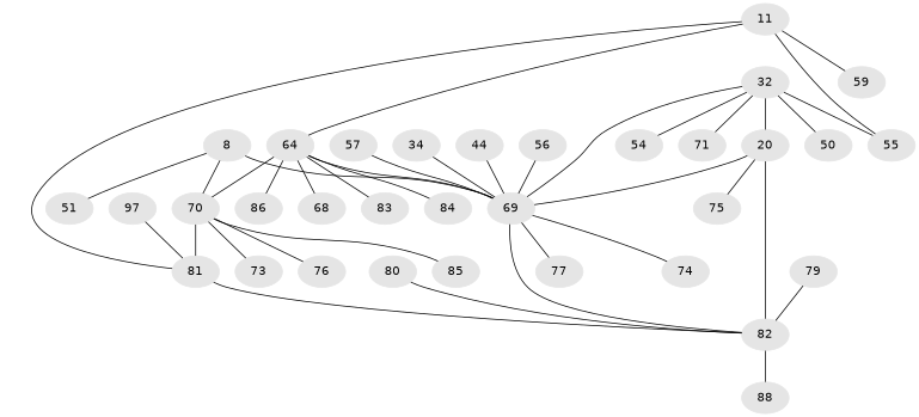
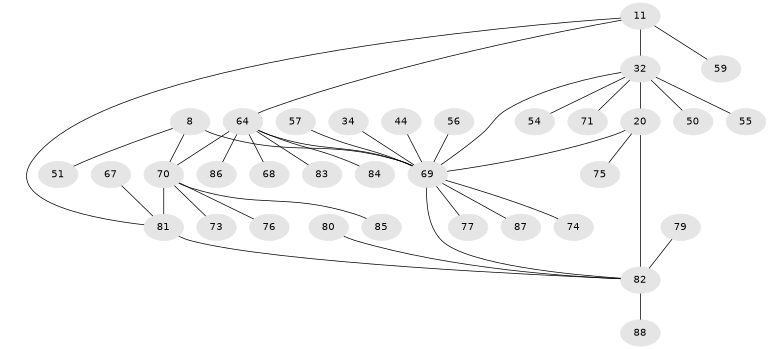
  graph {
    fontname="DejaVu Sans"
    node [color=gray90 fontname="DejaVu Sans" style=filled]
    edge [fontname="DejaVu Sans"]
    8 [super="+6"]
    51
    69 [super="+63+7+4"]
    70 [super="+15+23+36+37+39+48+53+58+61"]
    82 [super="+65+25+29+30+40+41+46"]
    74 [super="+66"]
    77 [super="+52"]
+   87
    81 [super="+16"]
    73
    76
    85 [super="+49"]
    11 [super="+9"]
    32 [super="+12+31"]
    59
    64 [super="+3+21+22+42+60"]
    20 [super="+17"]
    75
    50
    54
    55
    71
    68
    83
    84
    86 [super="+78"]
    88
    34
    44
    56 [super="+33"]
    57
-   67 [label=97]
+   67
    79
    80 [super="+72"]
    8 -- 51
    8 -- 69 [weight=5]
    8 -- 70
    69 -- 82 [weight=2]
    69 -- 74
    69 -- 77
+   69 -- 87
    70 -- 81 [weight=4]
    70 -- 73
    70 -- 76
    70 -- 85
    82 -- 88
    81 -- 82
    11 -- 81
-   11 -- 55 [weight=4]
+   11 -- 32 [weight=4]
    11 -- 59
    11 -- 64
    32 -- 69 [weight=2]
    32 -- 20
    32 -- 50
    32 -- 54
    32 -- 55
    32 -- 71
    64 -- 69 [weight=4]
    64 -- 70 [weight=2]
    64 -- 68
    64 -- 83
    64 -- 84
    64 -- 86
    20 -- 69 [weight=2]
    20 -- 82 [weight=4]
    20 -- 75
    34 -- 69
    44 -- 69
    56 -- 69
    57 -- 69
    67 -- 81
    79 -- 82
    80 -- 82
  }
